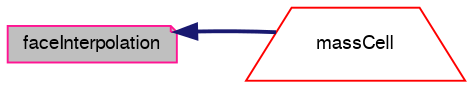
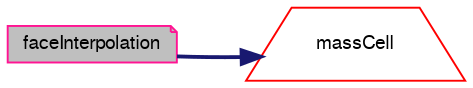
  digraph {
    rankdir=LR
    node [fontname=FreeSans fontsize=10]
    n1 [color=deeppink fillcolor=grey75 fontcolor=black height=0.2 label=faceInterpolation shape=note style=filled width=0.4]
    n2 [color=red height=0.2 label=massCell shape=trapezium width=0.4]
-   n2 -> n1 [color=midnightblue fontname=FreeSans fontsize=10 labelfontname=FreeSans labelfontsize=10 style=bold]
+   n1 -> n2 [color=midnightblue fontname=FreeSans fontsize=10 labelfontname=FreeSans labelfontsize=10 style=bold]
  }
